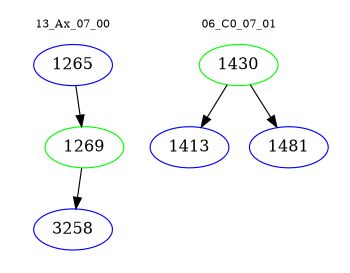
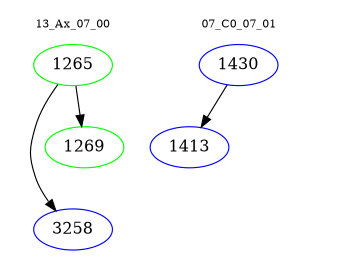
  digraph {
    node [color=green]
    edge [color=black]
-   n1 [color=blue label=1265]
+   n1 [label=1265]
    n2 [color=blue label=3258]
    n3 [label=1269]
-   n4 [label=1430]
+   n4 [color=blue label=1430]
    n5 [color=blue label=1413]
-   n6 [color=blue label=1481]
    subgraph cluster_1 {
      color=white
      fontsize=10
      label="13_Ax_07_00"
      n1
      n2
      n3
    }
    subgraph cluster_2 {
      color=white
      fontsize=10
-     label="06_C0_07_01"
+     label="07_C0_07_01"
      n4
      n5
-     n6
    }
-   n3 -> n2
+   n1 -> n2
    n1 -> n3
    n4 -> n5
-   n4 -> n6
  }
